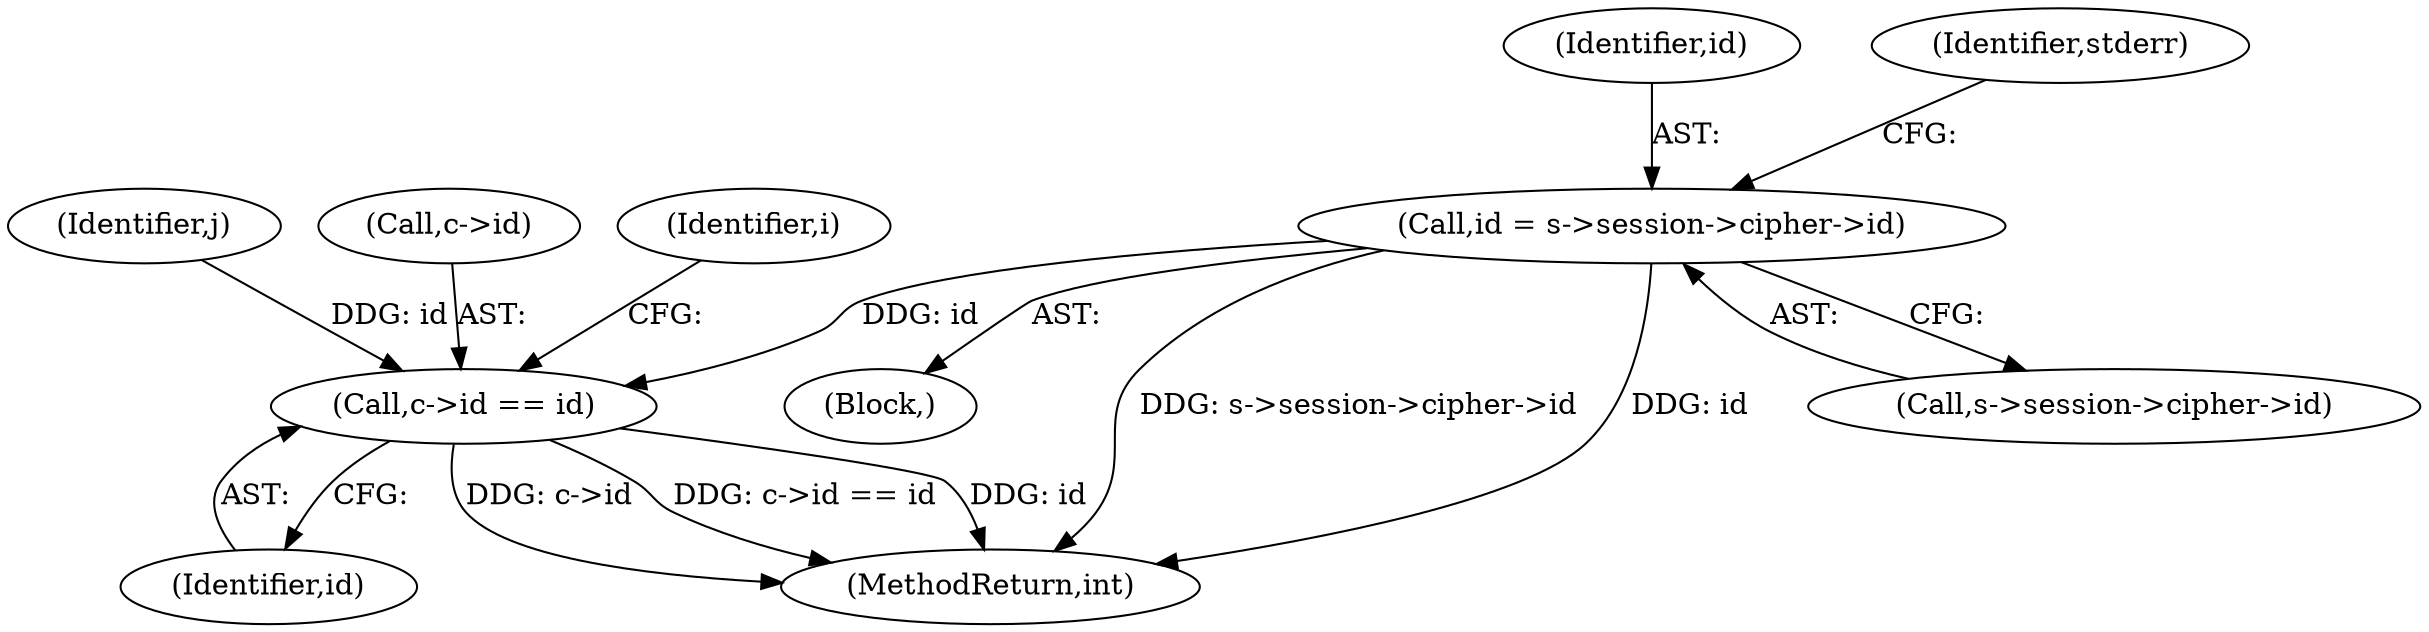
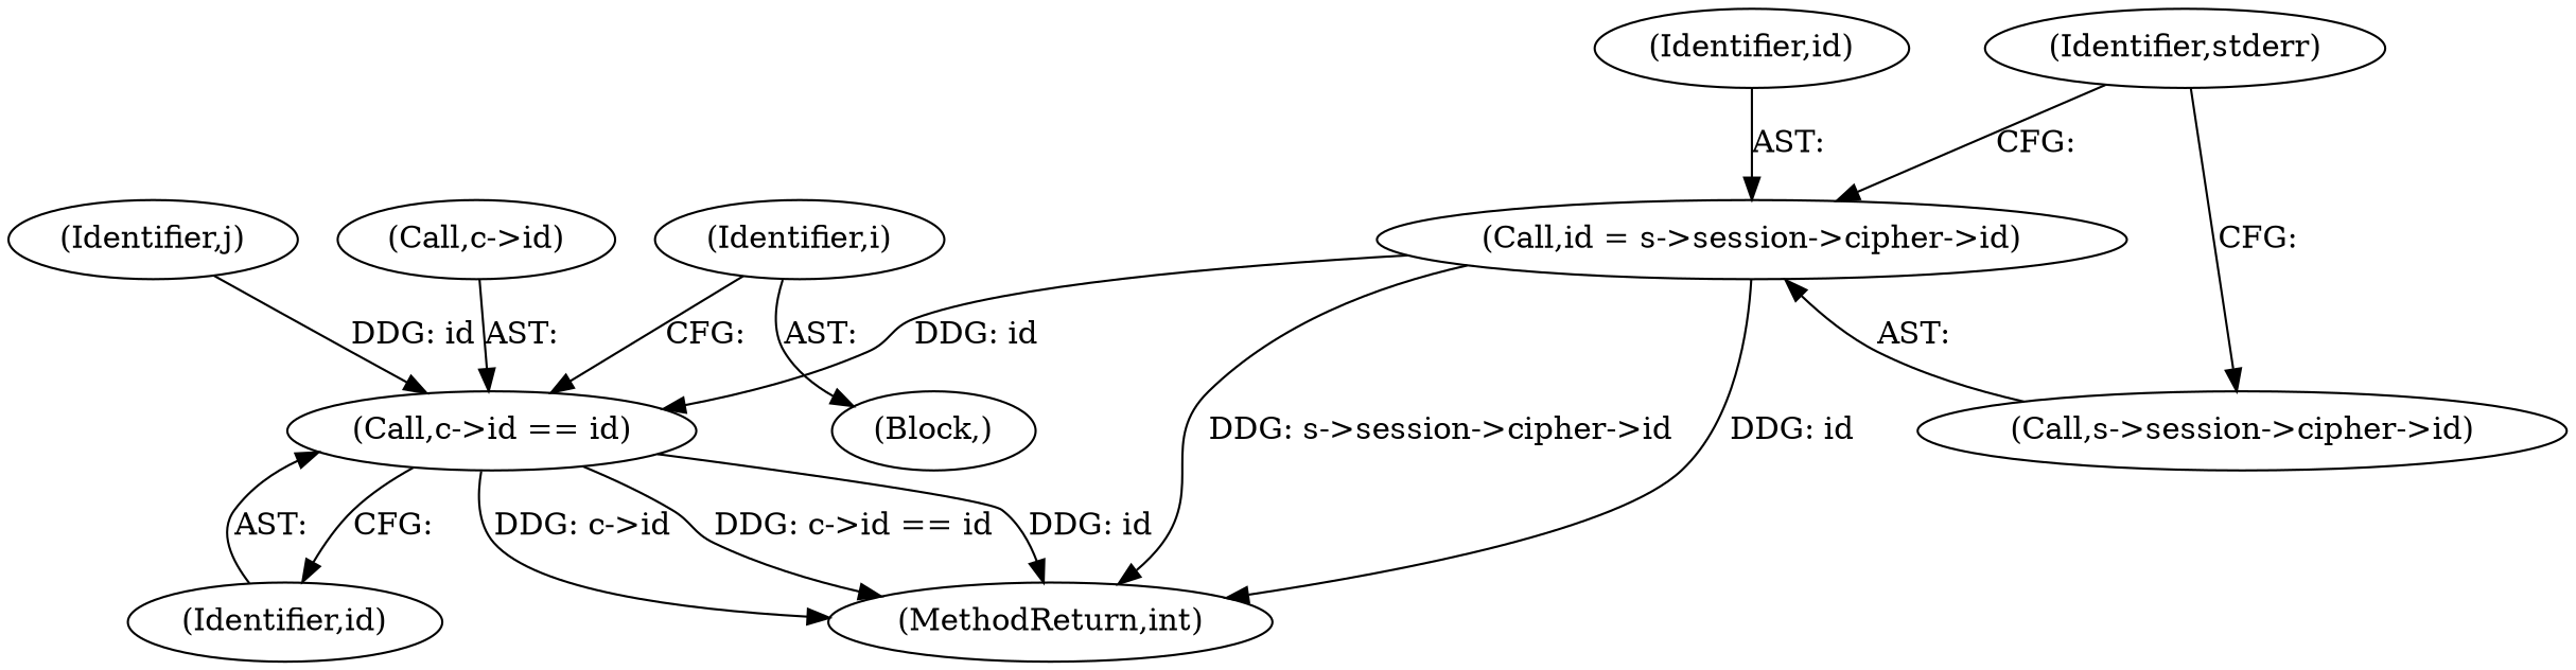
  digraph {
    n1 [label="(Call,id = s->session->cipher->id)"]
    n2 [label="(Call,c->id == id)"]
    n3 [label="(Call,s->session->cipher->id)"]
    n4 [label="(Block,)"]
    n5 [label="(MethodReturn,int)"]
    n6 [label="(Identifier,id)"]
    n7 [label="(Identifier,stderr)"]
    n8 [label="(Identifier,j)"]
    n9 [label="(Call,c->id)"]
    n10 [label="(Identifier,i)"]
    n11 [label="(Identifier,id)"]
    n1 -> n2 [label="DDG: id"]
-   n1 -> n3 [label="CFG: "]
-   n1 -> n4 [label="AST: "]
+   n7 -> n3 [label="CFG: "]
+   n10 -> n4 [label="AST: "]
    n1 -> n5 [label="DDG: id"]
    n1 -> n5 [label="DDG: s->session->cipher->id"]
    n2 -> n5 [label="DDG: id"]
    n2 -> n5 [label="DDG: c->id"]
    n2 -> n5 [label="DDG: c->id == id"]
    n2 -> n6 [label="CFG: "]
    n3 -> n1 [label="AST: "]
    n6 -> n2 [label="AST: "]
    n7 -> n1 [label="CFG: "]
    n8 -> n2 [label="DDG: id"]
    n9 -> n2 [label="AST: "]
    n10 -> n2 [label="CFG: "]
    n11 -> n1 [label="AST: "]
  }
